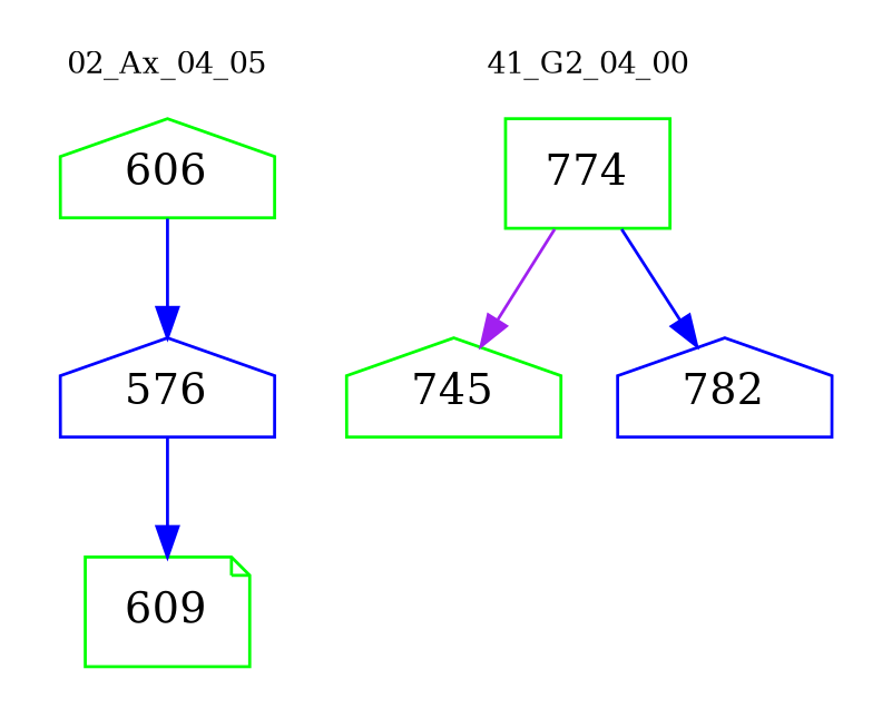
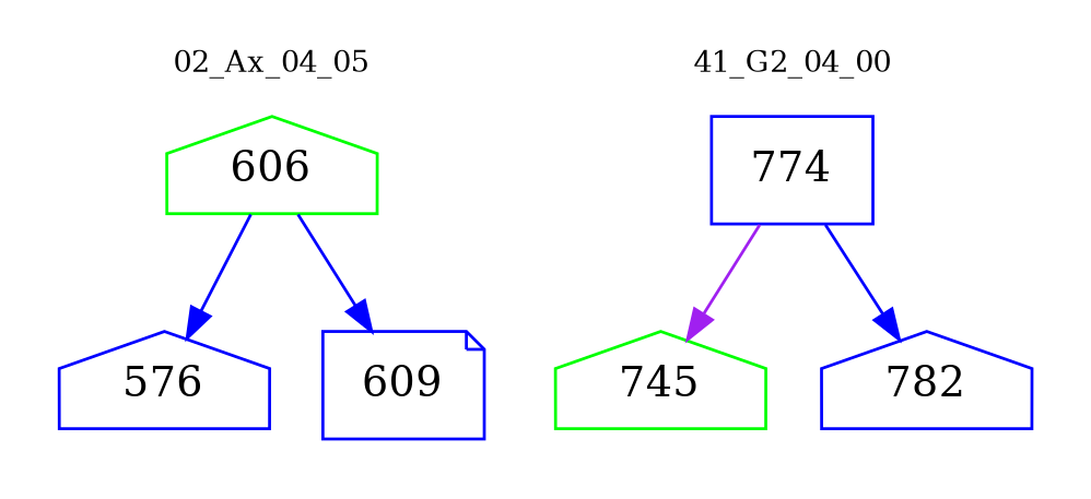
  digraph {
    node [color=blue shape=house]
    edge [color=blue]
    n1 [label=576]
-   n2 [color=green label=609 shape=note]
+   n2 [label=609 shape=note]
    n3 [color=green label=606]
-   n4 [color=green label=774 shape=box]
+   n4 [label=774 shape=box]
    n5 [color=green label=745]
    n6 [label=782]
    subgraph cluster_1 {
      color=white
      fontsize=10
      label="02_Ax_04_05"
      n1
      n2
      n3
    }
    subgraph cluster_2 {
      color=white
      fontsize=10
      label="41_G2_04_00"
      n4
      n5
      n6
    }
-   n1 -> n2
+   n3 -> n2
    n3 -> n1
    n4 -> n5 [color=purple]
    n4 -> n6
  }
